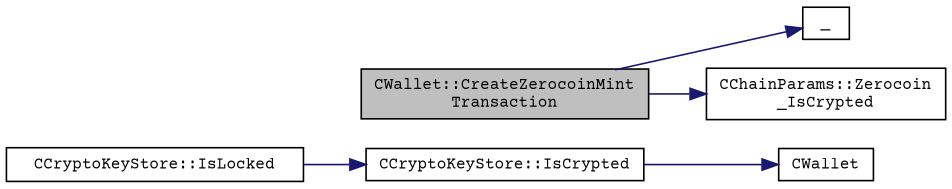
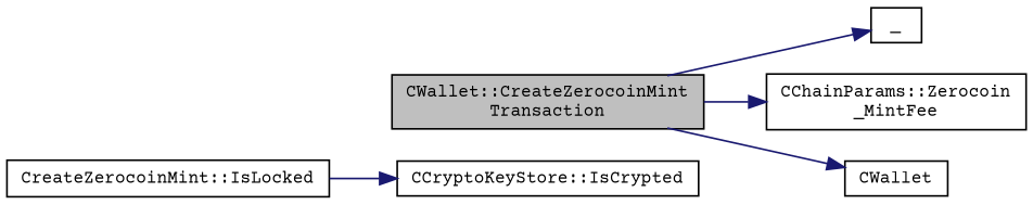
  digraph {
    fontname="Courier Prime"
    rankdir=LR
    node [color=black fillcolor=white fontname="Courier Prime" fontsize=10 shape=record style=filled]
    edge [color=midnightblue fontname="Courier Prime" fontsize=10 labelfontname=Helvetica labelfontsize=10 style=solid]
    n1 [fillcolor=grey75 fontcolor=black height=0.2 label="CWallet::CreateZerocoinMint\lTransaction" width=0.4]
    n2 [height=0.2 label=_ width=0.4]
    n3 [height=0.2 label=CWallet width=0.4]
-   n4 [height=0.2 label="CChainParams::Zerocoin\l_IsCrypted" width=0.4]
-   n5 [height=0.2 label="CCryptoKeyStore::IsLocked" width=0.4]
+   n4 [height=0.2 label="CChainParams::Zerocoin\l_MintFee" width=0.4]
+   n5 [height=0.2 label="CreateZerocoinMint::IsLocked" width=0.4]
    n6 [height=0.2 label="CCryptoKeyStore::IsCrypted" width=0.4]
    n1 -> n2
-   n6 -> n3
+   n1 -> n3
    n1 -> n4
    n5 -> n6
  }
